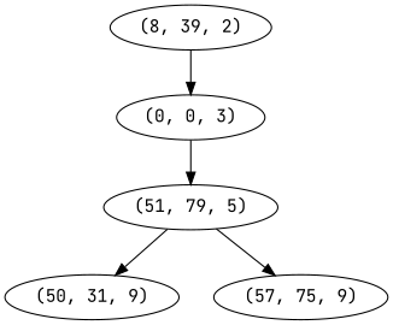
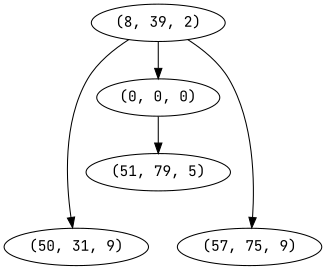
  digraph {
    fontname="JetBrains Mono"
    node [fontname="JetBrains Mono"]
    edge [fontname="JetBrains Mono"]
-   "(0, 0, 0)" [label="(0, 0, 3)"]
+   "(0, 0, 0)"
    "(51, 79, 5)"
    "(8, 39, 2)"
    n4 [label="(50, 31, 9)"]
    "(57, 75, 9)"
    "(0, 0, 0)" -> "(51, 79, 5)"
-   "(51, 79, 5)" -> "(57, 75, 9)"
+   "(8, 39, 2)" -> "(57, 75, 9)"
    "(8, 39, 2)" -> "(0, 0, 0)"
-   "(51, 79, 5)" -> n4
+   "(8, 39, 2)" -> n4
  }
